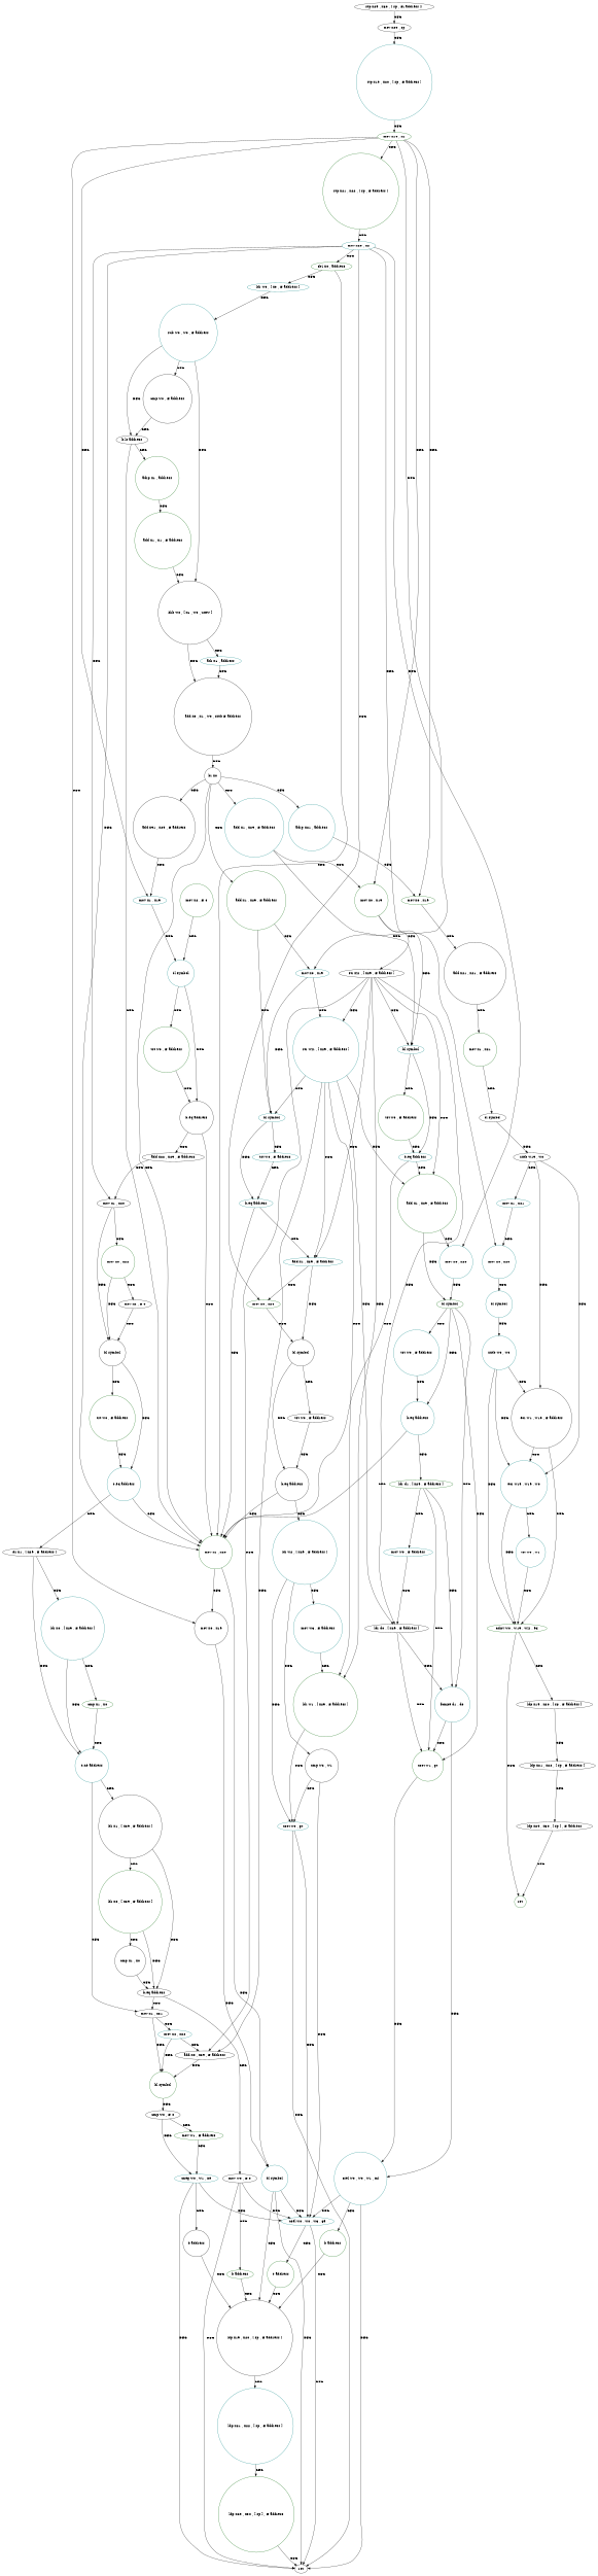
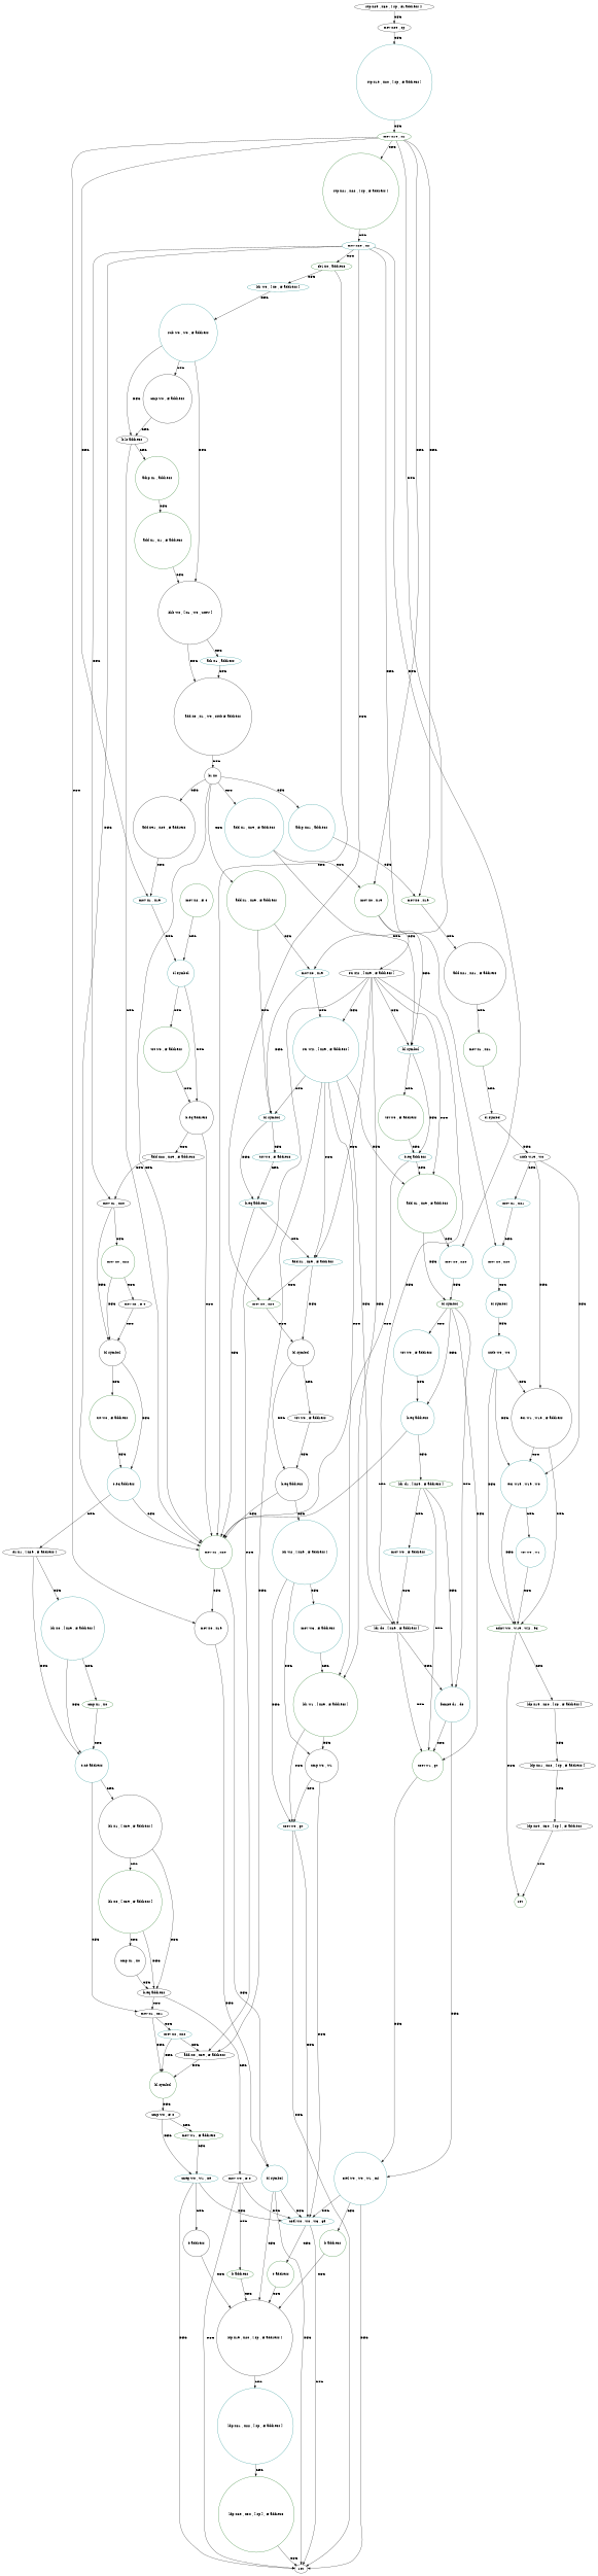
  digraph {
    node [color=teal shape=circle]
    n1 [color=black label="stp x29 , x30 , [ sp , #- address ]!" shape=ellipse]
    n2 [color=black label="mov x29 , sp" shape=ellipse]
    n3 [label="stp x19 , x20 , [ sp , # address ]"]
    n4 [color=darkgreen label="mov x19 , x1" shape=ellipse]
    n5 [color=darkgreen label="stp x21 , x22 , [ sp , # address ]"]
    n6 [color=black label="mov x0 , x19"]
    n7 [label="mov x1 , x19" shape=ellipse]
    n8 [color=darkgreen label="mov x0 , x19"]
    n9 [color=darkgreen label="mov x0 , x19" shape=ellipse]
    n10 [label="mov x0 , x19" shape=ellipse]
    n11 [label="mov x20 , x2" shape=ellipse]
    n12 [label="bl symbol"]
    n13 [label="bl symbol"]
    n14 [label="bl symbol" shape=ellipse]
    n15 [color=black label="str xzr , [ x29 , # address ]" shape=ellipse]
    n16 [color=black label="add x21 , x21 , # address"]
    n17 [label="bl symbol" shape=ellipse]
    n18 [label="str wzr , [ x29 , # address ]"]
    n19 [color=darkgreen label="cbz x0 , address" shape=ellipse]
    n20 [color=darkgreen label="mov x1 , x20"]
    n21 [label="mov x0 , x20"]
    n22 [color=black label="mov x1 , x20" shape=ellipse]
    n23 [label="mov x0 , x20"]
    n24 [color=darkgreen label="mov x0 , x20" shape=ellipse]
    n25 [label="ldr w0 , [ x0 , # address ]" shape=ellipse]
    n26 [label="bl symbol"]
    n27 [color=darkgreen label="mov x0 , x22"]
    n28 [color=black label="bl symbol"]
    n29 [color=darkgreen label="bl symbol" shape=ellipse]
    n30 [color=black label="bl symbol"]
    n31 [label="sub w0 , w0 , # address"]
    n32 [color=black label="ldp x19 , x20 , [ sp , # address ]"]
    n33 [label="csel w0 , w0 , w3 , ge" shape=ellipse]
    n34 [color=black label=ret shape=ellipse]
    n35 [color=black label="cmp w0 , # address"]
    n36 [color=black label="b.ls address" shape=ellipse]
    n37 [color=black label="ldrb w0 , [ x1 , w0 , uxtw ]"]
    n38 [label="ldp x21 , x22 , [ sp , # address ]"]
    n39 [color=darkgreen label="b address"]
    n40 [color=darkgreen label="ldp x29 , x30 , [ sp ] , # address"]
    n41 [color=darkgreen label="adrp x1 , address"]
    n42 [label="adr x1 , address" shape=ellipse]
    n43 [color=black label="add x0 , x1 , w0 , sxtb # address"]
    n44 [color=darkgreen label="add x1 , x1 , # address"]
    n45 [color=black label="br x0"]
    n46 [color=black label="add x91 , x29 , # address"]
    n47 [label="add x1 , x29 , # address"]
    n48 [label="adrp x21 , address"]
    n49 [color=darkgreen label="add x1 , x29 , # address"]
    n50 [color=darkgreen label="tst w0 , # address"]
    n51 [label="b.eq address" shape=ellipse]
    n52 [label="tst w0 , # address" shape=ellipse]
    n53 [label="b.eq address" shape=ellipse]
    n54 [color=darkgreen label="tst w0 , # address"]
    n55 [color=black label="b.eq address"]
    n56 [color=darkgreen label="mov x2 , # 0"]
    n57 [color=black label="add x22 , x29 , # address" shape=ellipse]
    n58 [color=darkgreen label="add x1 , x29 , # address"]
    n59 [label="add x1 , x29 , # address" shape=ellipse]
    n60 [color=black label="ldr d0 , [ x29 , # address ]" shape=ellipse]
    n61 [color=darkgreen label="ldr w1 , [ x29 , # address ]"]
    n62 [color=black label="add x0 , x29 , # address" shape=ellipse]
    n63 [label="fcmpe d1 , d0"]
    n64 [color=darkgreen label="cset w1 , gt"]
    n65 [color=black label="cmp w2 , w1"]
    n66 [label="cset w0 , gt" shape=ellipse]
    n67 [color=darkgreen label="bl symbol"]
    n68 [label="tst w0 , # address"]
    n69 [label="b.eq address"]
    n70 [color=darkgreen label="mov x1 , x21"]
    n71 [color=black label="bl symbol" shape=ellipse]
    n72 [color=black label="uxtb w19 , w0" shape=ellipse]
    n73 [label="mov x1 , x21" shape=ellipse]
    n74 [color=black label="eor w1 , w19 , # address"]
    n75 [label="eor w19 , w19 , w0"]
    n76 [color=darkgreen label="csinv w0 , w19 , wzr , eq" shape=ellipse]
    n77 [label="tst w0 , w1"]
    n78 [label="uxtb w0 , w0"]
    n79 [color=black label="ldp x19 , x20 , [ sp , # address ]" shape=ellipse]
    n80 [color=darkgreen label=ret]
    n81 [color=black label="ldp x21 , x22 , [ sp , # address ]" shape=ellipse]
    n82 [color=black label="ldp x29 , x30 , [ sp ] , # address" shape=ellipse]
    n83 [color=black label="tst w0 , # address" shape=ellipse]
    n84 [color=black label="b.eq address"]
    n85 [color=black label="mov x2 , # 0" shape=ellipse]
    n86 [color=darkgreen label="tst w0 , # address"]
    n87 [label="b.eq address"]
    n88 [color=black label="ldr x1 , [ x29 , # address ]" shape=ellipse]
    n89 [label="ldr x0 , [ x29 , # address ]"]
    n90 [label="b.ne address"]
    n91 [color=darkgreen label="cmp x1 , x0" shape=ellipse]
    n92 [color=black label="mov x1 , x21" shape=ellipse]
    n93 [color=black label="ldr x1 , [ x29 , # address ]"]
    n94 [color=darkgreen label="ldr d1 , [ x29 , # address ]" shape=ellipse]
    n95 [label="csel w0 , w0 , w1 , mi"]
    n96 [label="mov w0 , # address" shape=ellipse]
    n97 [label="ldr w2 , [ x29 , # address ]"]
    n98 [label="mov w3 , # address"]
    n99 [label="mov x2 , x22" shape=ellipse]
    n100 [color=darkgreen label="ldr x0 , [ x29 , # address ]"]
    n101 [color=black label="b.eq address" shape=ellipse]
    n102 [color=black label="cmp w0 , # 0" shape=ellipse]
    n103 [color=black label="cmp x1 , x0"]
    n104 [color=black label="mov w0 , # 0" shape=ellipse]
    n105 [color=darkgreen label="b address"]
    n106 [color=darkgreen label="mov w1 , # address" shape=ellipse]
    n107 [label="cneg w0 , w1 , ne" shape=ellipse]
    n108 [color=black label="b address"]
    n109 [color=darkgreen label="b address" shape=ellipse]
    n1 -> n2 [label=CFG]
    n2 -> n3 [label=CFG]
    n3 -> n4 [label=CFG]
    n4 -> n5 [label=CFG]
    n4 -> n6 [label=DFG]
    n4 -> n7 [label=DFG]
    n4 -> n8 [label=DFG]
    n4 -> n9 [label=DFG]
    n4 -> n10 [label=DFG]
    n5 -> n11 [label=CFG]
    n6 -> n12 [label=DFG]
    n7 -> n13 [label=DFG]
    n8 -> n14 [label=DFG]
    n8 -> n15 [label=CFG]
    n9 -> n16 [label=CFG]
    n10 -> n17 [label=DFG]
    n10 -> n18 [label=CFG]
    n11 -> n19 [label=CFG]
    n11 -> n20 [label=DFG]
    n11 -> n21 [label=DFG]
    n11 -> n22 [label=DFG]
    n11 -> n23 [label=DFG]
    n11 -> n24 [label=DFG]
    n12 -> n32 [label=CFG]
    n12 -> n33 [label=DFG]
    n12 -> n34 [label=DFG]
    n13 -> n54 [label=CFG]
    n13 -> n55 [label=DFG]
    n14 -> n50 [label=CFG]
    n14 -> n51 [label=DFG]
    n15 -> n14 [label=CFG]
    n15 -> n18 [label=DFG]
    n15 -> n58 [label=DFG]
    n15 -> n59 [label=DFG]
    n15 -> n60 [label=DFG]
    n15 -> n61 [label=DFG]
    n15 -> n62 [label=DFG]
    n16 -> n70 [label=CFG]
    n17 -> n52 [label=CFG]
    n17 -> n53 [label=DFG]
    n18 -> n17 [label=CFG]
    n18 -> n58 [label=DFG]
    n18 -> n59 [label=DFG]
    n18 -> n60 [label=DFG]
    n18 -> n61 [label=DFG]
    n18 -> n62 [label=DFG]
    n19 -> n20 [label=CFG]
    n19 -> n25 [label=CFG]
    n20 -> n6 [label=CFG]
    n20 -> n12 [label=DFG]
    n21 -> n26 [label=CFG]
    n22 -> n27 [label=CFG]
    n22 -> n28 [label=DFG]
    n23 -> n29 [label=DFG]
    n24 -> n30 [label=DFG]
    n25 -> n31 [label=DFG]
    n26 -> n78 [label=DFG]
    n27 -> n28 [label=DFG]
    n27 -> n85 [label=CFG]
    n28 -> n86 [label=CFG]
    n28 -> n87 [label=DFG]
    n29 -> n63 [label=DFG]
    n29 -> n64 [label=DFG]
    n29 -> n68 [label=CFG]
    n29 -> n69 [label=DFG]
    n30 -> n83 [label=CFG]
    n30 -> n84 [label=DFG]
    n31 -> n35 [label=CFG]
    n31 -> n36 [label=DFG]
    n31 -> n37 [label=DFG]
    n32 -> n38 [label=CFG]
    n33 -> n34 [label=DFG]
    n33 -> n39 [label=CFG]
    n35 -> n36 [label=CFG]
    n36 -> n20 [label=CFG]
    n36 -> n41 [label=CFG]
    n37 -> n42 [label=CFG]
    n37 -> n43 [label=DFG]
    n38 -> n40 [label=CFG]
    n39 -> n32 [label=CFG]
    n40 -> n34 [label=CFG]
    n41 -> n44 [label=CFG]
    n42 -> n43 [label=CFG]
    n43 -> n45 [label=DFG]
    n44 -> n37 [label=CFG]
    n45 -> n20 [label=CFG]
    n45 -> n46 [label=CFG]
    n45 -> n47 [label=CFG]
    n45 -> n48 [label=CFG]
    n45 -> n49 [label=CFG]
    n46 -> n7 [label=CFG]
    n47 -> n8 [label=CFG]
    n47 -> n14 [label=DFG]
    n48 -> n9 [label=CFG]
    n49 -> n10 [label=CFG]
    n49 -> n17 [label=DFG]
    n50 -> n51 [label=CFG]
    n51 -> n20 [label=CFG]
    n51 -> n58 [label=CFG]
    n52 -> n53 [label=CFG]
    n53 -> n20 [label=CFG]
    n53 -> n59 [label=CFG]
    n54 -> n55 [label=CFG]
    n55 -> n20 [label=CFG]
    n55 -> n57 [label=CFG]
    n56 -> n13 [label=CFG]
    n57 -> n22 [label=CFG]
    n58 -> n23 [label=CFG]
    n58 -> n29 [label=DFG]
    n59 -> n24 [label=CFG]
    n59 -> n30 [label=DFG]
    n60 -> n63 [label=DFG]
    n60 -> n64 [label=DFG]
+   n61 -> n65 [label=DFG]
    n61 -> n66 [label=DFG]
    n62 -> n67 [label=DFG]
    n63 -> n64 [label=CFG]
    n63 -> n95 [label=DFG]
    n64 -> n95 [label=DFG]
    n65 -> n33 [label=DFG]
    n65 -> n66 [label=CFG]
    n66 -> n33 [label=DFG]
    n66 -> n34 [label=DFG]
    n67 -> n102 [label=DFG]
    n68 -> n69 [label=CFG]
    n69 -> n20 [label=CFG]
    n69 -> n94 [label=CFG]
    n70 -> n71 [label=CFG]
    n71 -> n72 [label=DFG]
    n72 -> n73 [label=CFG]
    n72 -> n74 [label=DFG]
    n72 -> n75 [label=DFG]
    n73 -> n21 [label=CFG]
    n74 -> n75 [label=CFG]
    n74 -> n76 [label=DFG]
    n75 -> n76 [label=DFG]
    n75 -> n77 [label=CFG]
    n76 -> n79 [label=CFG]
    n76 -> n80 [label=DFG]
    n77 -> n76 [label=CFG]
    n78 -> n74 [label=CFG]
    n78 -> n75 [label=DFG]
    n78 -> n76 [label=DFG]
    n79 -> n81 [label=CFG]
    n81 -> n82 [label=CFG]
    n82 -> n80 [label=CFG]
    n83 -> n84 [label=CFG]
    n84 -> n20 [label=CFG]
    n84 -> n97 [label=CFG]
    n85 -> n28 [label=CFG]
    n86 -> n87 [label=CFG]
    n87 -> n20 [label=CFG]
    n87 -> n88 [label=CFG]
    n88 -> n89 [label=CFG]
    n88 -> n90 [label=DFG]
    n89 -> n90 [label=DFG]
    n89 -> n91 [label=CFG]
    n90 -> n92 [label=CFG]
    n90 -> n93 [label=CFG]
    n91 -> n90 [label=CFG]
    n92 -> n67 [label=DFG]
    n92 -> n99 [label=CFG]
    n93 -> n100 [label=CFG]
    n93 -> n101 [label=DFG]
    n94 -> n63 [label=DFG]
    n94 -> n64 [label=DFG]
    n94 -> n96 [label=CFG]
    n95 -> n33 [label=DFG]
    n95 -> n34 [label=DFG]
    n95 -> n105 [label=CFG]
    n96 -> n60 [label=CFG]
    n97 -> n65 [label=DFG]
    n97 -> n66 [label=DFG]
    n97 -> n98 [label=CFG]
    n98 -> n61 [label=CFG]
    n99 -> n62 [label=CFG]
    n99 -> n67 [label=DFG]
    n100 -> n101 [label=DFG]
    n100 -> n103 [label=CFG]
    n101 -> n92 [label=CFG]
    n101 -> n104 [label=CFG]
    n102 -> n106 [label=CFG]
    n102 -> n107 [label=DFG]
    n103 -> n101 [label=CFG]
    n104 -> n33 [label=DFG]
    n104 -> n34 [label=DFG]
    n104 -> n109 [label=CFG]
    n105 -> n32 [label=CFG]
    n106 -> n107 [label=CFG]
    n107 -> n33 [label=DFG]
    n107 -> n34 [label=DFG]
    n107 -> n108 [label=CFG]
    n108 -> n32 [label=CFG]
    n109 -> n32 [label=CFG]
  }
